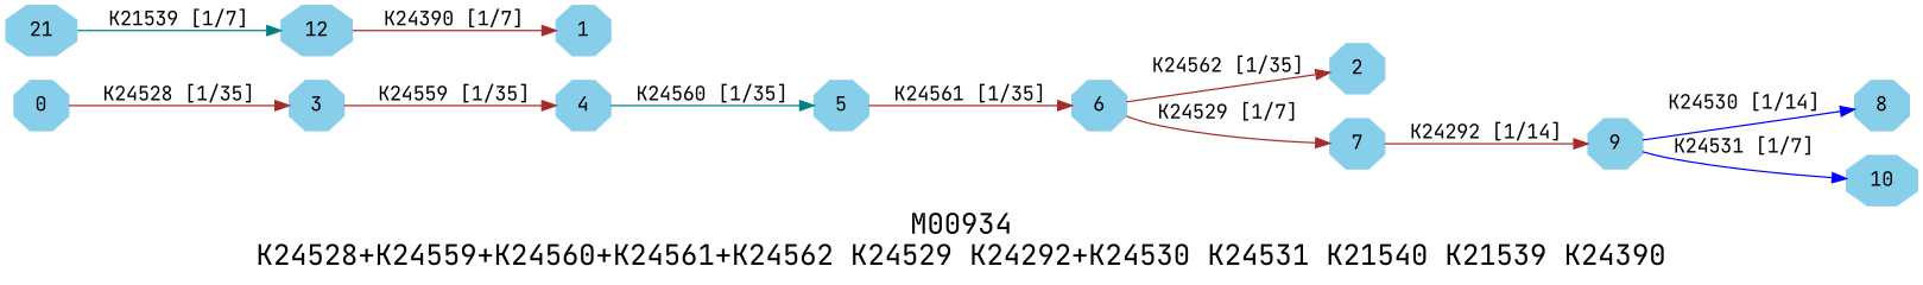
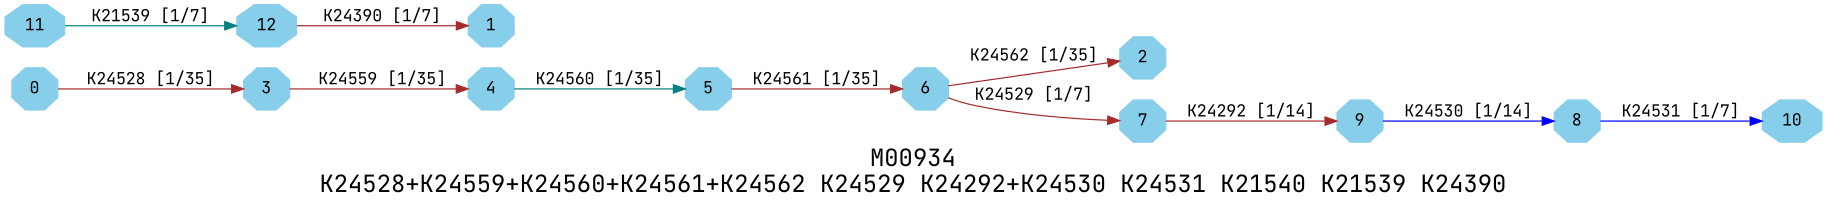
  digraph {
    fontname="JetBrains Mono"
    fontsize=20
    label="M00934\nK24528+K24559+K24560+K24561+K24562 K24529 K24292+K24530 K24531 K21540 K21539 K24390"
    rankdir=LR
    node [color=skyblue fontname="JetBrains Mono" shape=octagon style=filled]
    edge [color=brown fontname="JetBrains Mono"]
    0 [height=.3 width=.3]
    1 [height=.3 width=.3]
    2 [height=.3 width=.3]
    3 [height=.3 width=.3]
    4 [height=.3 width=.3]
    5 [height=.3 width=.3]
    6 [height=.3 width=.3]
    7 [height=.3 width=.3]
    8 [height=.3 width=.3]
    9 [height=.3 width=.3]
    10 [height=.3 width=.3]
-   11 [height=.3 width=.3 label=21]
+   11 [height=.3 width=.3]
    12 [height=.3 width=.3]
    subgraph sub_1 {
      0
      1
      2
      3
      4
      5
      6
      7
      8
      9
      10
      11
      12
    }
    0 -> 3 [label="K24528 [1/35]"]
    3 -> 4 [label="K24559 [1/35]"]
    4 -> 5 [color=teal label="K24560 [1/35]"]
    5 -> 6 [label="K24561 [1/35]"]
    6 -> 2 [label="K24562 [1/35]"]
    6 -> 7 [label="K24529 [1/7]"]
    7 -> 9 [label="K24292 [1/14]"]
-   9 -> 10 [color=blue label="K24531 [1/7]"]
+   8 -> 10 [color=blue label="K24531 [1/7]"]
    9 -> 8 [color=blue label="K24530 [1/14]"]
    11 -> 12 [color=teal label="K21539 [1/7]"]
    12 -> 1 [label="K24390 [1/7]"]
  }
